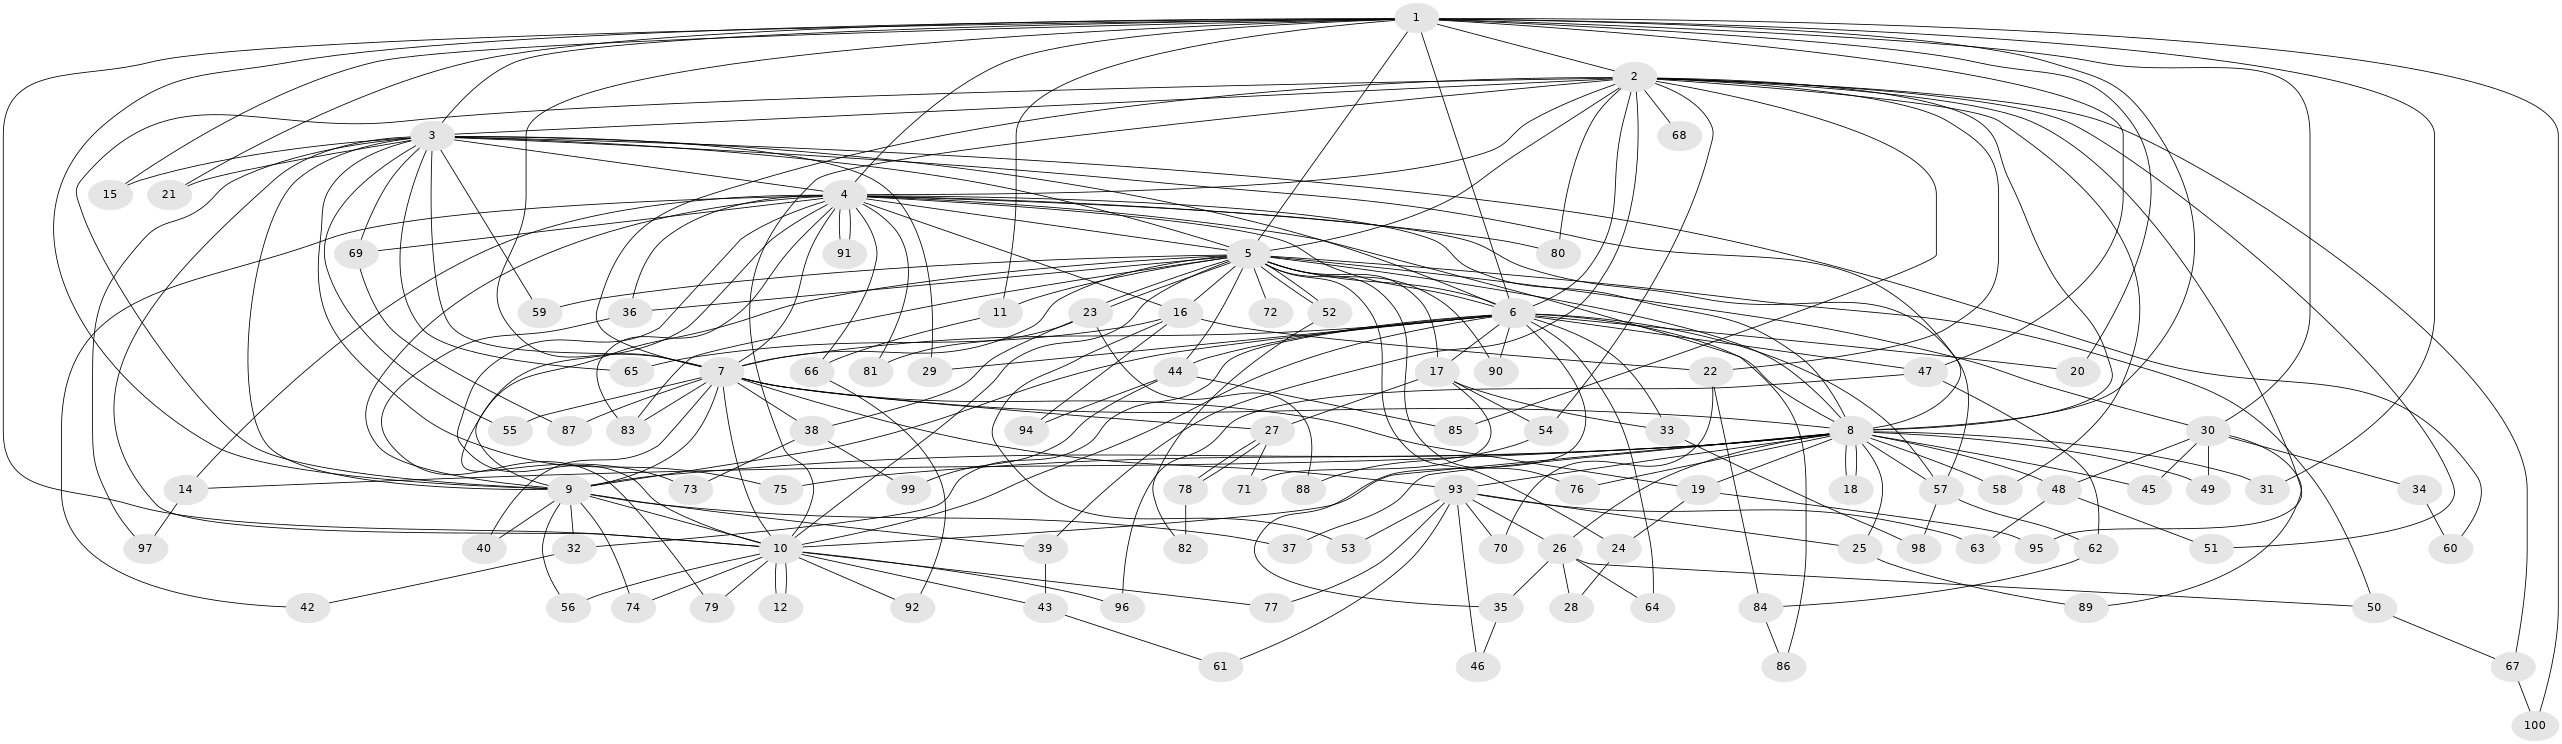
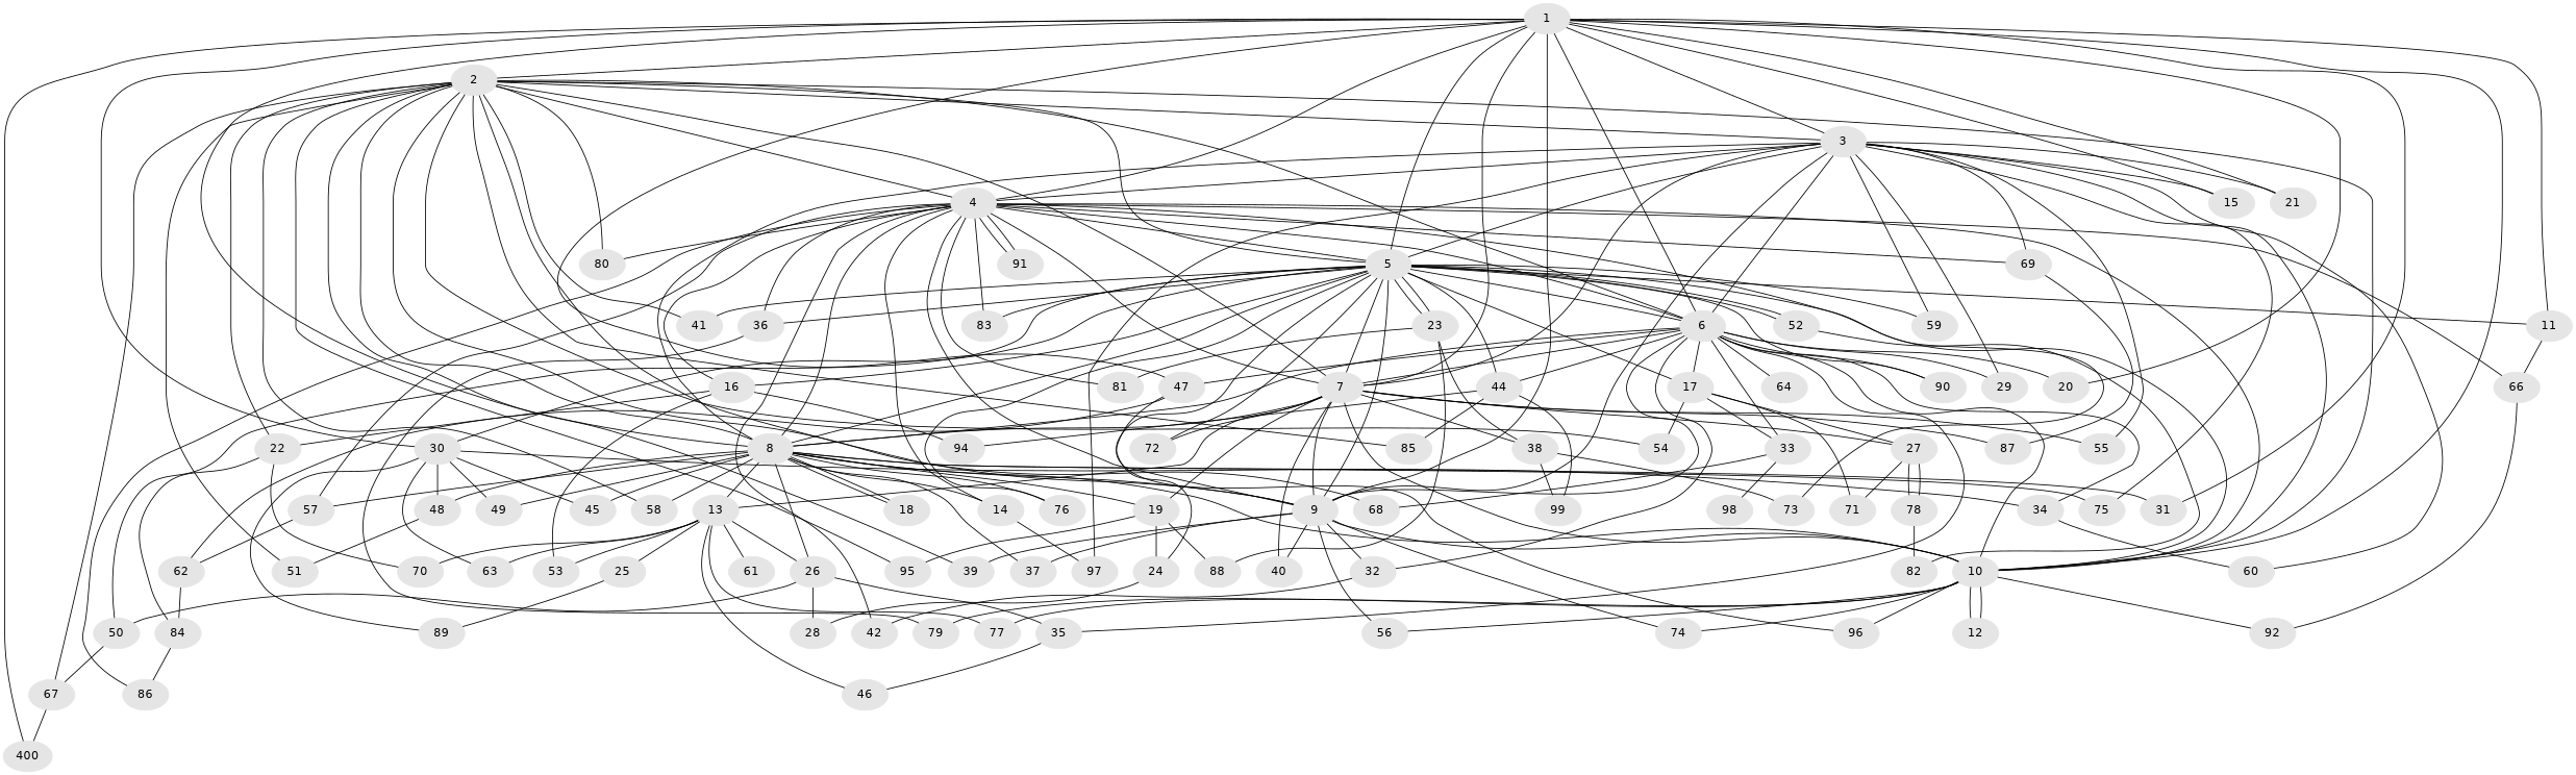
  graph {
    fontname="DejaVu Sans"
    node [color=gray90 fontname="DejaVu Sans" style=filled]
    edge [fontname="DejaVu Sans"]
    1
    2
    3
    4
    5
    6
    7
    8
    9
    10
    11
    15
    20
    21
    30
    31
    47
-   100
+   100 [label=400]
    22
    39
+   41
    51
    54
    58
    67
    68
    80
    85
    95
    29
    55
    59
    60
-   65
    69
    75
    97
    14
    16
    36
    42
    57
    66
    73
    81
    83
    86
    91
    17
    23
    24
    44
    50
    52
    72
    76
    90
    32
    33
    34
    35
    64
-   13 [label=93]
+   13
    19
    27
    38
    40
    87
    18
    25
    26
    37
    45
    48
    49
    56
    74
    12
-   43
    77
    79
    92
    96
    63
    89
    62
    70
    84
    53
    94
    98
    71
    88
    28
    99
    82
    46
    61
    78
    1 -- 2
    1 -- 3
    1 -- 4
    1 -- 5
    1 -- 6
    1 -- 7
    1 -- 8
    1 -- 9
    1 -- 10
    1 -- 11
    1 -- 15
    1 -- 20
    1 -- 21
    1 -- 30
    1 -- 31
    1 -- 47
    1 -- 100
    2 -- 3
    2 -- 4
    2 -- 5
    2 -- 6
    2 -- 7
    2 -- 8
    2 -- 9
    2 -- 10
    2 -- 22
    2 -- 39
+   2 -- 41
    2 -- 51
    2 -- 54
    2 -- 58
    2 -- 67
    2 -- 68
    2 -- 80
    2 -- 85
    2 -- 95
    3 -- 4
    3 -- 5
    3 -- 6
    3 -- 7
    3 -- 8
    3 -- 9
    3 -- 10
    3 -- 15
    3 -- 21
    3 -- 29
    3 -- 55
    3 -- 59
    3 -- 60
-   3 -- 65
    3 -- 69
    3 -- 75
    3 -- 97
    4 -- 5
    4 -- 6
    4 -- 7
    4 -- 8
    4 -- 9
    4 -- 10
    4 -- 80
    4 -- 69
    4 -- 14
    4 -- 16
    4 -- 36
    4 -- 42
    4 -- 57
    4 -- 66
    4 -- 73
    4 -- 81
    4 -- 83
    4 -- 86
    4 -- 91
    4 -- 91
    5 -- 6
    5 -- 7
    5 -- 8
    5 -- 9
    5 -- 10
    5 -- 11
    5 -- 30
+   5 -- 41
    5 -- 59
    5 -- 16
    5 -- 36
    5 -- 83
    5 -- 17
    5 -- 23
    5 -- 23
    5 -- 24
    5 -- 44
    5 -- 50
    5 -- 52
    5 -- 52
    5 -- 72
    5 -- 76
    5 -- 90
    6 -- 7
    6 -- 8
    6 -- 9
    6 -- 10
    6 -- 20
    6 -- 47
    6 -- 29
    6 -- 17
    6 -- 44
    6 -- 90
    6 -- 32
    6 -- 33
-   6 -- 57
+   6 -- 34
    6 -- 35
    6 -- 64
    7 -- 8
    7 -- 9
    7 -- 10
    7 -- 55
-   7 -- 83
+   7 -- 72
    7 -- 13
    7 -- 19
    7 -- 27
    7 -- 38
    7 -- 40
    7 -- 87
    8 -- 9
    8 -- 10
    8 -- 31
    8 -- 58
    8 -- 75
    8 -- 14
    8 -- 57
    8 -- 76
    8 -- 13
    8 -- 19
    8 -- 18
    8 -- 18
-   8 -- 25
    8 -- 26
    8 -- 37
    8 -- 45
    8 -- 48
    8 -- 49
    9 -- 10
    9 -- 39
    9 -- 32
    9 -- 40
    9 -- 37
    9 -- 56
    9 -- 74
    10 -- 56
    10 -- 74
    10 -- 12
    10 -- 12
-   10 -- 43
    10 -- 77
    10 -- 79
    10 -- 92
    10 -- 96
    11 -- 66
    30 -- 34
    30 -- 45
    30 -- 48
    30 -- 49
-   48 -- 63
+   30 -- 63
    30 -- 89
    47 -- 96
    47 -- 62
    22 -- 70
    22 -- 84
-   39 -- 43
    67 -- 100
    69 -- 87
    14 -- 97
    16 -- 22
-   16 -- 65
    16 -- 53
    16 -- 94
    36 -- 79
    57 -- 62
-   57 -- 98
    66 -- 92
    17 -- 54
    17 -- 33
    17 -- 27
    17 -- 71
    23 -- 81
    23 -- 38
    23 -- 88
    24 -- 28
    44 -- 85
    44 -- 94
    44 -- 99
    50 -- 67
    52 -- 82
    32 -- 42
+   33 -- 68
    33 -- 98
    34 -- 60
    35 -- 46
    13 -- 25
    13 -- 26
    13 -- 77
    13 -- 63
    13 -- 70
    13 -- 53
    13 -- 46
    13 -- 61
    19 -- 95
    19 -- 24
-   54 -- 88
+   19 -- 88
    27 -- 71
    27 -- 78
    27 -- 78
    38 -- 73
    38 -- 99
    25 -- 89
    26 -- 50
    26 -- 35
-   26 -- 64
    26 -- 28
    48 -- 51
-   43 -- 61
    62 -- 84
    84 -- 86
    78 -- 82
  }
